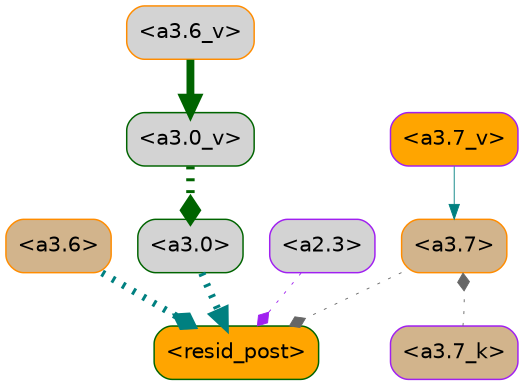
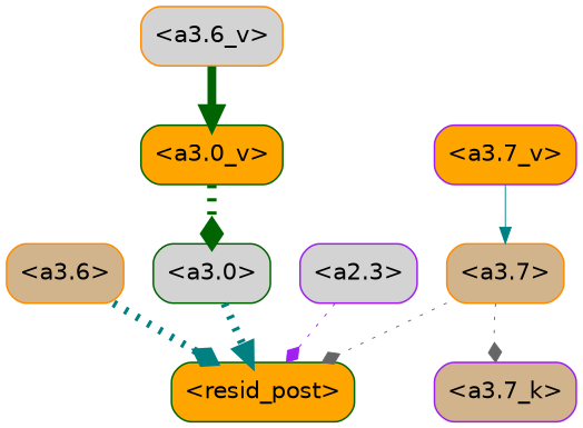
  strict digraph {
    fontname="DejaVu Sans"
    splines=true
    node [color=darkorange fillcolor=lightgrey fontname="DejaVu Sans" shape=box style="filled, rounded"]
    edge [arrowhead=diamond color=teal fontname="DejaVu Sans" penwidth=0.6 style=dotted]
    "<a3.7>" [fillcolor=tan]
    "<resid_post>" [color=darkgreen fillcolor=orange]
    "<a3.6>" [fillcolor=tan]
    "<a3.0>" [color=darkgreen]
    "<a2.3>" [color=purple]
    "<a3.7_k>" [color=purple fillcolor=tan]
    "<a3.7_v>" [color=purple fillcolor=orange]
-   "<a3.0_v>" [color=darkgreen]
+   "<a3.0_v>" [color=darkgreen fillcolor=orange]
    "<a3.6_v>"
    "<a3.7>" -> "<resid_post>" [color=gray40]
    "<a3.6>" -> "<resid_post>" [penwidth=4.746312499046326]
    "<a3.0>" -> "<resid_post>" [arrowhead=normal penwidth=4.896343111991882]
    "<a2.3>" -> "<resid_post>" [color=purple]
-   "<a3.7_k>" -> "<a3.7>" [color=gray40]
+   "<a3.7>" -> "<a3.7_k>" [color=gray40]
    "<a3.7_v>" -> "<a3.7>" [arrowhead=normal style=solid]
    "<a3.0_v>" -> "<a3.0>" [color=darkgreen penwidth=5.680712580680847]
    "<a3.6_v>" -> "<a3.0_v>" [arrowhead=normal color=darkgreen penwidth=5.297133803367615 style=solid]
  }
